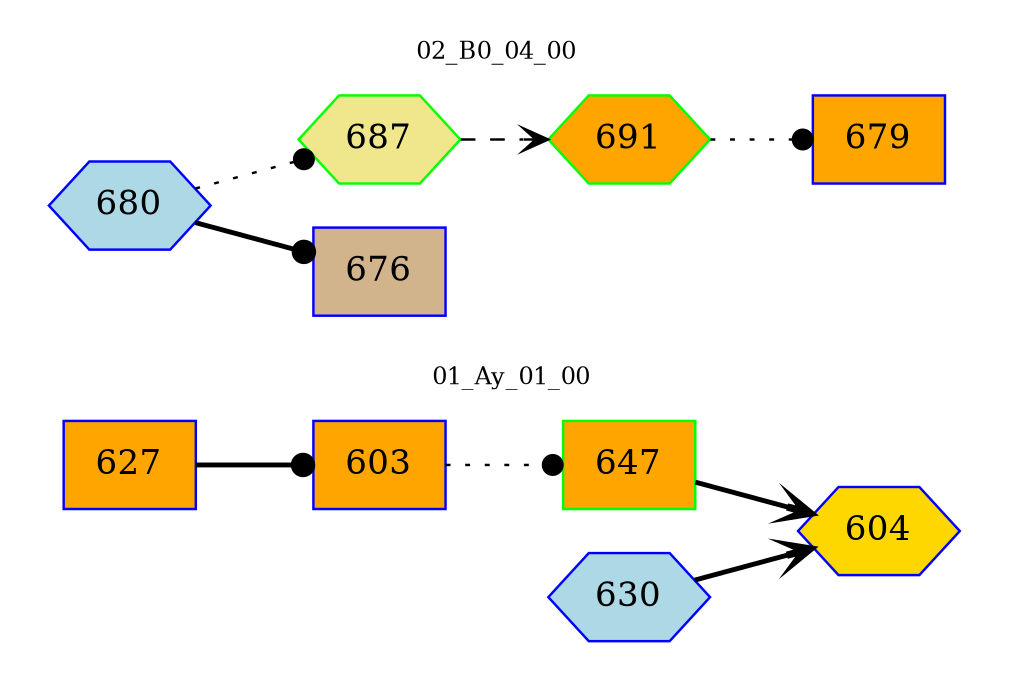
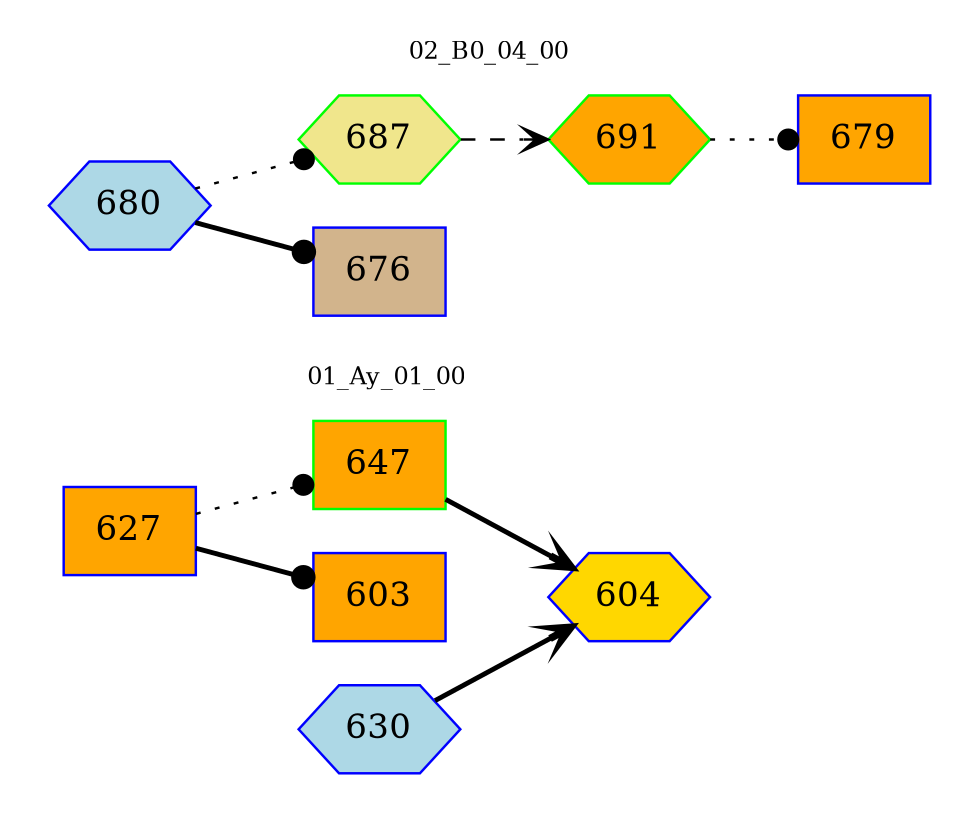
  digraph {
    rankdir=LR
    node [color=blue fillcolor=orange shape=box style=filled]
    edge [arrowhead=dot color=black style=bold]
    n1 [label=627]
    n2 [label=603]
    n3 [color=green label=647]
    n4 [fillcolor=lightblue label=630 shape=hexagon]
    n5 [fillcolor=gold label=604 shape=hexagon]
    n6 [fillcolor=lightblue label=680 shape=hexagon]
    n7 [fillcolor=tan label=676]
    n8 [color=green fillcolor=khaki label=687 shape=hexagon]
    n9 [color=green label=691 shape=hexagon]
    n10 [label=679]
    subgraph cluster_1 {
      color=white
      fontsize=10
      label="01_Ay_01_00"
      n1
      n2
      n3
      n4
      n5
    }
    subgraph cluster_2 {
      color=white
      fontsize=10
      label="02_B0_04_00"
      n6
      n7
      n8
      n9
      n10
    }
    n1 -> n2
-   n2 -> n3 [style=dotted]
+   n1 -> n3 [style=dotted]
    n3 -> n5 [arrowhead=vee]
    n4 -> n5 [arrowhead=vee]
    n6 -> n7
    n6 -> n8 [style=dotted]
    n8 -> n9 [arrowhead=vee style=dashed]
    n9 -> n10 [style=dotted]
  }
